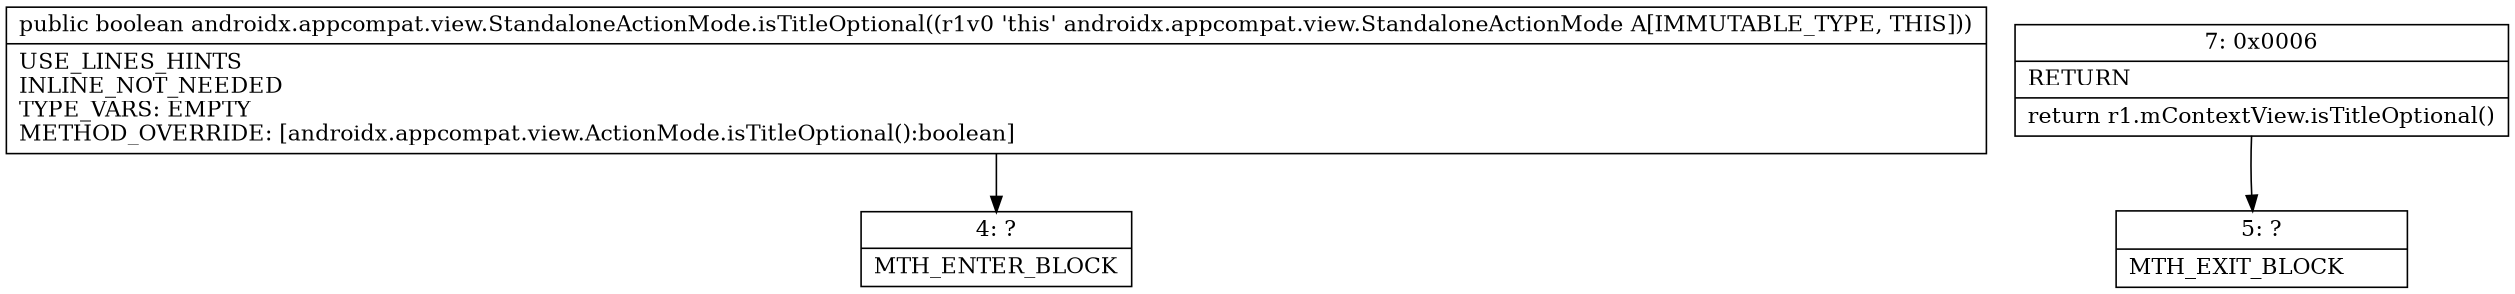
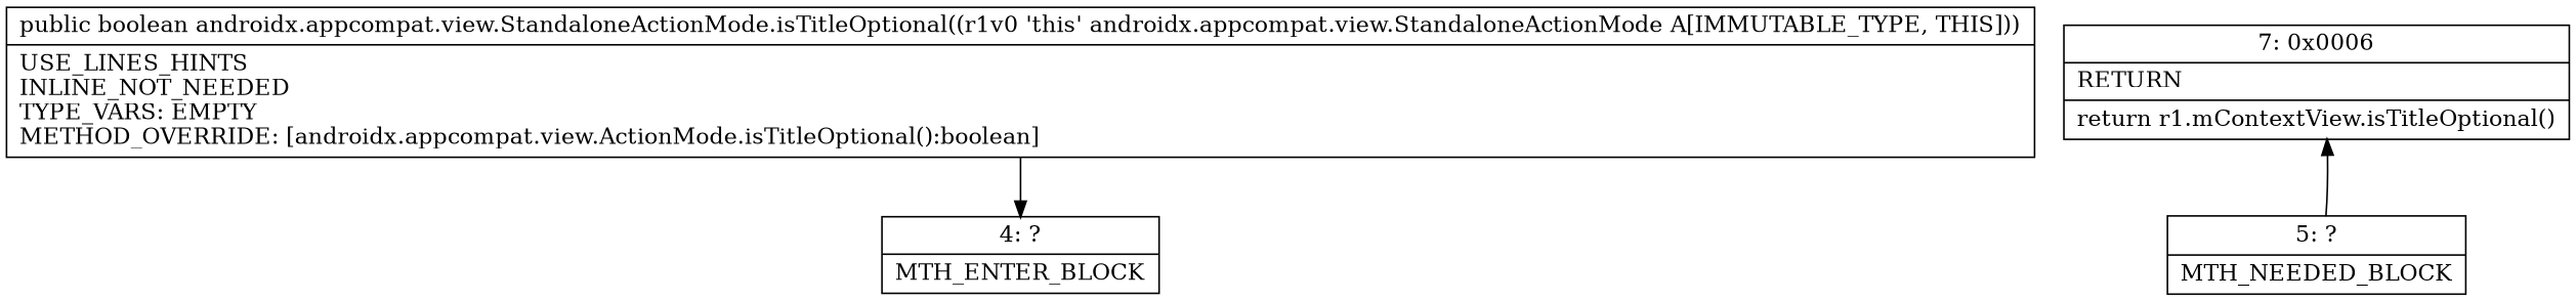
  digraph {
    node [shape=record]
    n1 [label="{4\:\ ?|MTH_ENTER_BLOCK\l}"]
    n2 [label="{7\:\ 0x0006|RETURN\l|return r1.mContextView.isTitleOptional()\l}"]
-   n3 [label="{5\:\ ?|MTH_EXIT_BLOCK\l}"]
+   n3 [label="{5\:\ ?|MTH_NEEDED_BLOCK\l}"]
    n4 [label="{public boolean androidx.appcompat.view.StandaloneActionMode.isTitleOptional((r1v0 'this' androidx.appcompat.view.StandaloneActionMode A[IMMUTABLE_TYPE, THIS]))  | USE_LINES_HINTS\lINLINE_NOT_NEEDED\lTYPE_VARS: EMPTY\lMETHOD_OVERRIDE: [androidx.appcompat.view.ActionMode.isTitleOptional():boolean]\l}"]
-   n2 -> n3
+   n3 -> n2
    n4 -> n1
  }
